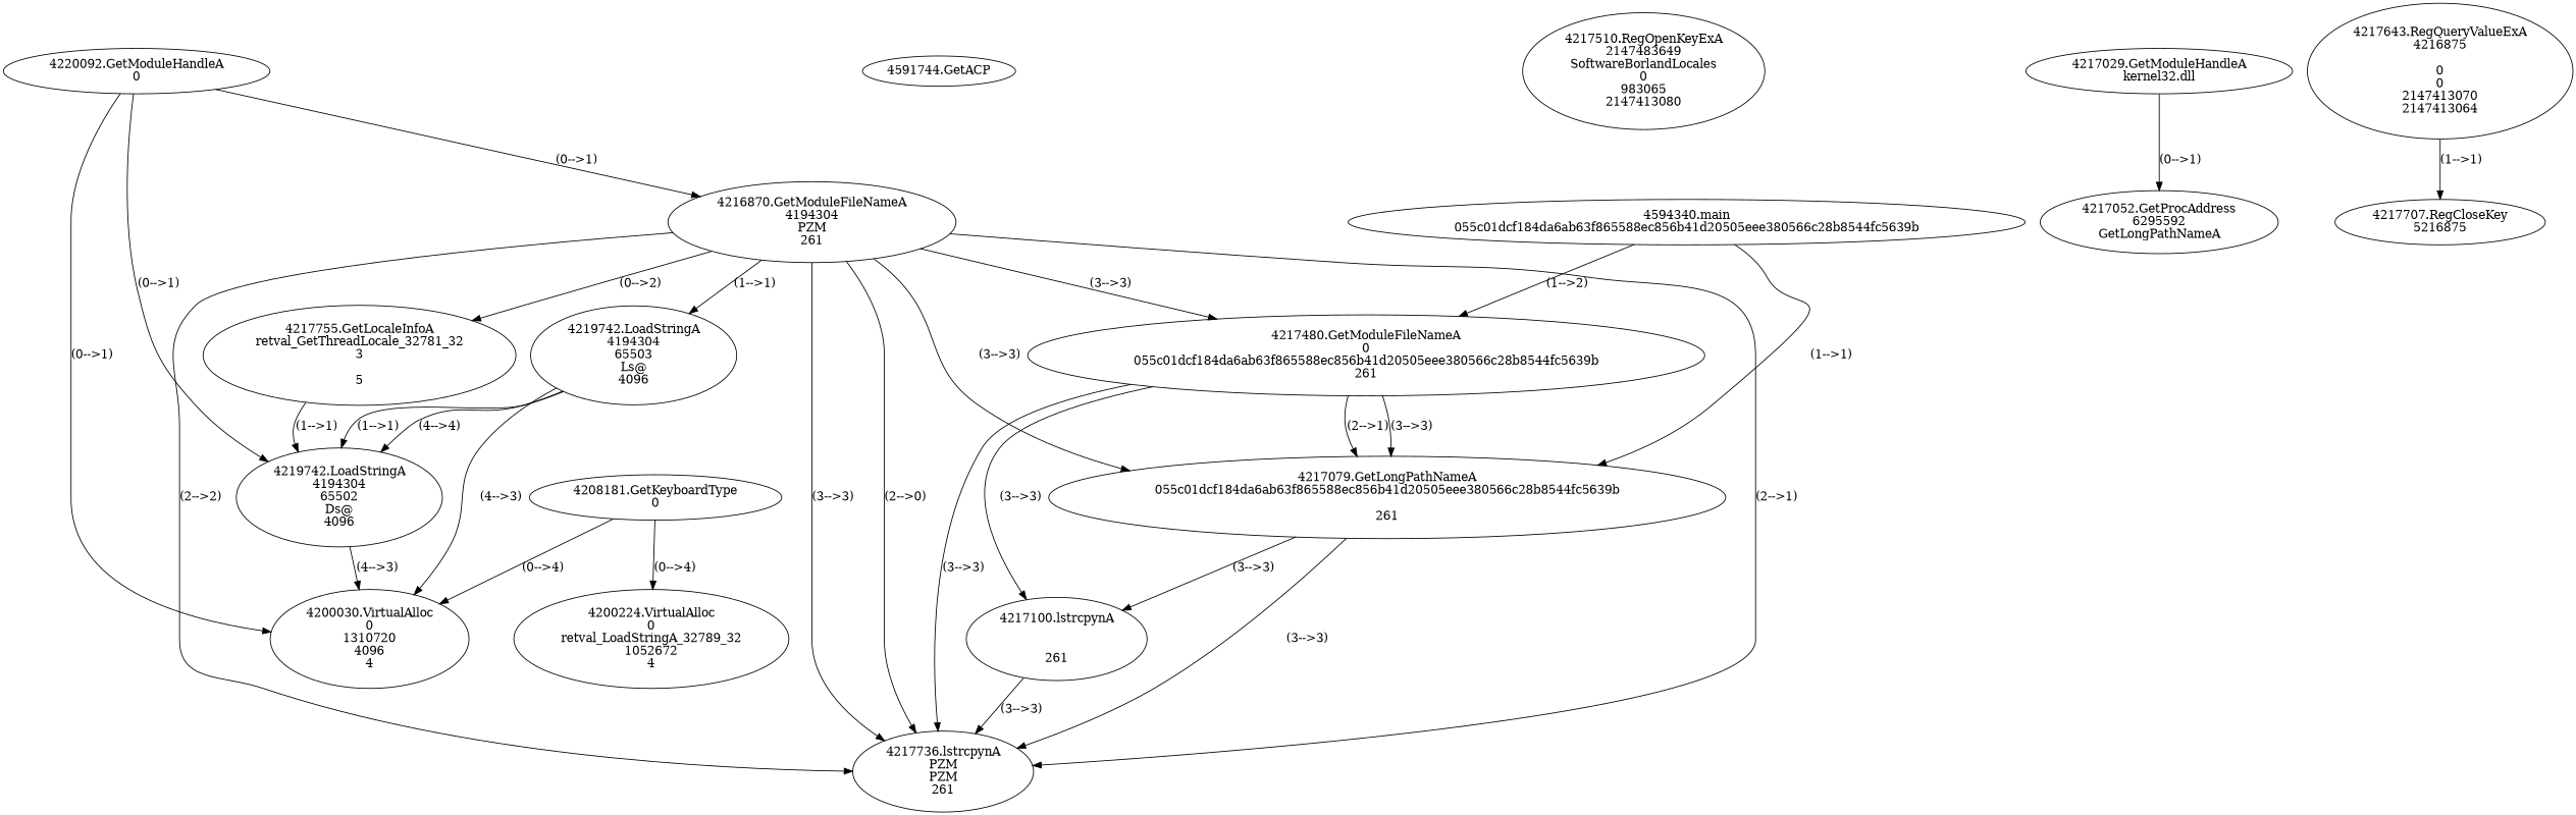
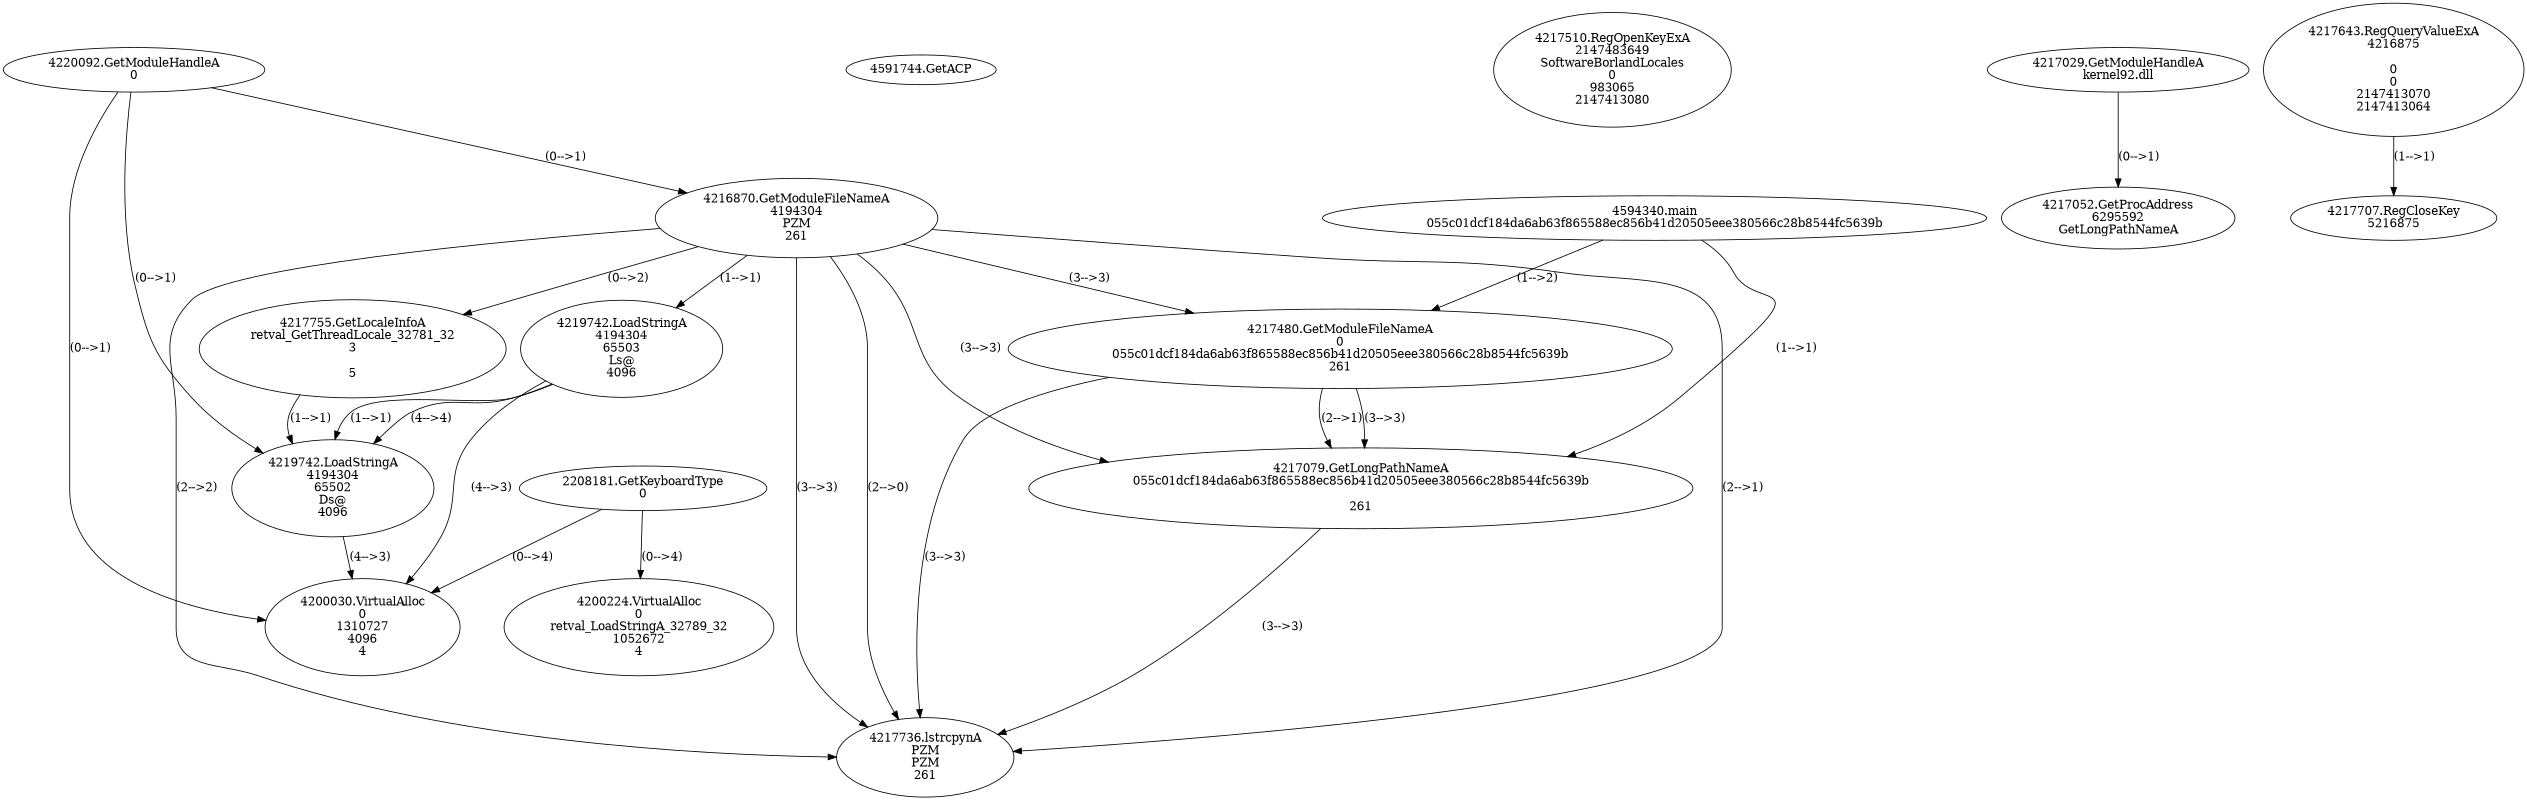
  digraph {
    n1 [label="4594340.main\n055c01dcf184da6ab63f865588ec856b41d20505eee380566c28b8544fc5639b"]
    n2 [label="4217480.GetModuleFileNameA\n0\n055c01dcf184da6ab63f865588ec856b41d20505eee380566c28b8544fc5639b\n261"]
    n3 [label="4217079.GetLongPathNameA\n055c01dcf184da6ab63f865588ec856b41d20505eee380566c28b8544fc5639b\n\n261"]
-   n4 [label="4217100.lstrcpynA\n\n\n261"]
    n5 [label="4217736.lstrcpynA\nPZM\nPZM\n261"]
    n6 [label="4220092.GetModuleHandleA\n0"]
    n7 [label="4216870.GetModuleFileNameA\n4194304\nPZM\n261"]
    n8 [label="4219742.LoadStringA\n4194304\n65502\nDs@\n4096"]
-   n9 [label="4200030.VirtualAlloc\n0\n1310720\n4096\n4"]
+   n9 [label="4200030.VirtualAlloc\n0\n1310727\n4096\n4"]
    n10 [label="4219742.LoadStringA\n4194304\n65503\nLs@\n4096"]
    n11 [label="4217755.GetLocaleInfoA\nretval_GetThreadLocale_32781_32\n3\n\n5"]
-   n12 [label="4208181.GetKeyboardType\n0"]
+   n12 [label="2208181.GetKeyboardType\n0"]
    n13 [label="4200224.VirtualAlloc\n0\nretval_LoadStringA_32789_32\n1052672\n4"]
    n14 [label="4591744.GetACP\n"]
    n15 [label="4217510.RegOpenKeyExA\n2147483649\nSoftware\Borland\Locales\n0\n983065\n2147413080"]
-   n16 [label="4217029.GetModuleHandleA\nkernel32.dll"]
+   n16 [label="4217029.GetModuleHandleA\nkernel92.dll"]
    n17 [label="4217052.GetProcAddress\n6295592\nGetLongPathNameA"]
    n18 [label="4217643.RegQueryValueExA\n4216875\n\n0\n0\n2147413070\n2147413064"]
    n19 [label="4217707.RegCloseKey\n5216875"]
    n1 -> n2 [label="(1-->2)"]
    n1 -> n3 [label="(1-->1)"]
    n2 -> n3 [label="(2-->1)"]
    n2 -> n3 [label="(3-->3)"]
-   n2 -> n4 [label="(3-->3)"]
    n2 -> n5 [label="(3-->3)"]
-   n3 -> n4 [label="(3-->3)"]
    n3 -> n5 [label="(3-->3)"]
-   n4 -> n5 [label="(3-->3)"]
    n6 -> n7 [label="(0-->1)"]
    n6 -> n8 [label="(0-->1)"]
    n6 -> n9 [label="(0-->1)"]
    n7 -> n2 [label="(3-->3)"]
    n7 -> n3 [label="(3-->3)"]
    n7 -> n5 [label="(2-->1)"]
    n7 -> n5 [label="(2-->2)"]
    n7 -> n5 [label="(3-->3)"]
    n7 -> n5 [label="(2-->0)"]
    n7 -> n10 [label="(1-->1)"]
    n7 -> n11 [label="(0-->2)"]
    n8 -> n9 [label="(4-->3)"]
    n10 -> n8 [label="(1-->1)"]
    n10 -> n8 [label="(4-->4)"]
    n10 -> n9 [label="(4-->3)"]
    n11 -> n8 [label="(1-->1)"]
    n12 -> n9 [label="(0-->4)"]
    n12 -> n13 [label="(0-->4)"]
    n16 -> n17 [label="(0-->1)"]
    n18 -> n19 [label="(1-->1)"]
  }
